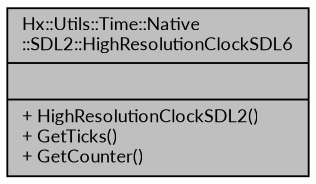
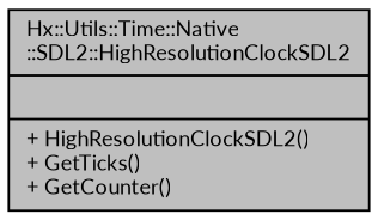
  digraph {
    fontname=Lato
-   n1 [color=black fillcolor=grey75 fontcolor=black fontname=Lato fontsize=10 height=0.2 label="{Hx::Utils::Time::Native\l::SDL2::HighResolutionClockSDL6\n||+ HighResolutionClockSDL2()\l+ GetTicks()\l+ GetCounter()\l}" shape=record style=filled width=0.4]
+   n1 [color=black fillcolor=grey75 fontcolor=black fontname=Lato fontsize=10 height=0.2 label="{Hx::Utils::Time::Native\l::SDL2::HighResolutionClockSDL2\n||+ HighResolutionClockSDL2()\l+ GetTicks()\l+ GetCounter()\l}" shape=record style=filled width=0.4]
  }
